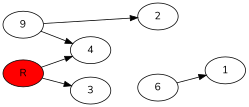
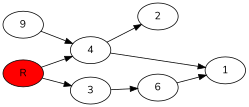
  digraph {
    fontname=Nunito
    rankdir=LR
    node [fontname=Nunito]
    edge [fontname=Nunito]
    6
    1
    3
    4
    2
    n6 [label=9]
    R [fillcolor="#ff0000" style=filled]
    6 -> 1
-   n6 -> 2
+   3 -> 6
+   4 -> 1
+   4 -> 2
    n6 -> 4
    R -> 3
    R -> 4
  }
